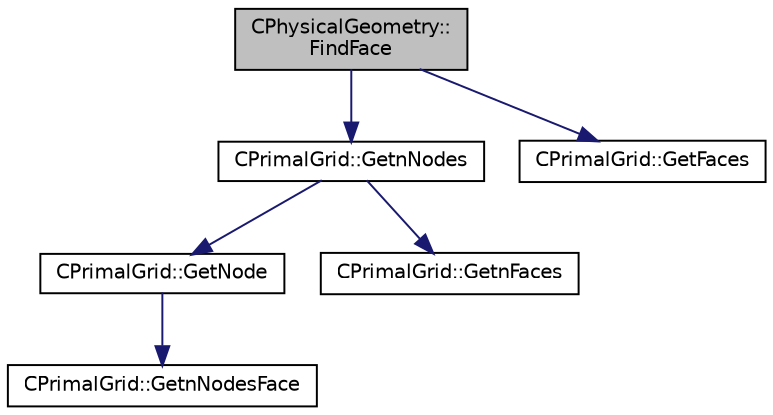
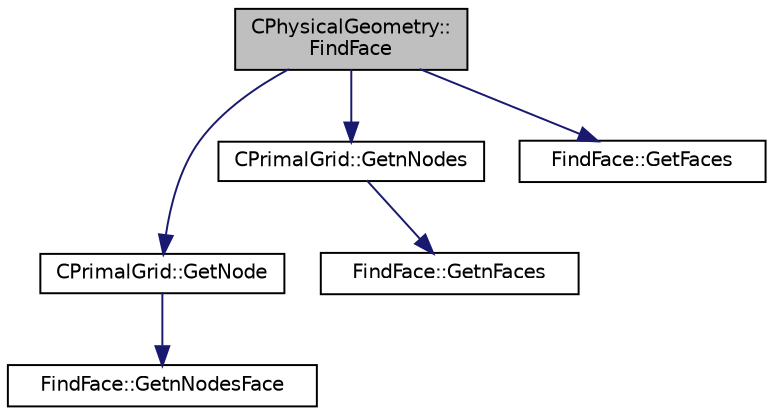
  digraph {
    rankdir=TB
    node [color=black fillcolor=white fontname=Helvetica fontsize=10 shape=record style=filled]
    edge [color=midnightblue fontname=Helvetica fontsize=10 labelfontname=Helvetica labelfontsize=10 style=solid]
    n1 [fillcolor=grey75 fontcolor=black height=0.2 label="CPhysicalGeometry::\lFindFace" width=0.4]
    n2 [height=0.2 label="CPrimalGrid::GetnNodes" width=0.4]
    n3 [height=0.2 label="CPrimalGrid::GetNode" width=0.4]
-   n4 [height=0.2 label="CPrimalGrid::GetFaces" width=0.4]
-   n5 [height=0.2 label="CPrimalGrid::GetnFaces" width=0.4]
-   n6 [height=0.2 label="CPrimalGrid::GetnNodesFace" width=0.4]
+   n4 [height=0.2 label="FindFace::GetFaces" width=0.4]
+   n5 [height=0.2 label="FindFace::GetnFaces" width=0.4]
+   n6 [height=0.2 label="FindFace::GetnNodesFace" width=0.4]
    n1 -> n2
-   n2 -> n3
+   n1 -> n3
    n1 -> n4
    n2 -> n5
    n3 -> n6
  }
